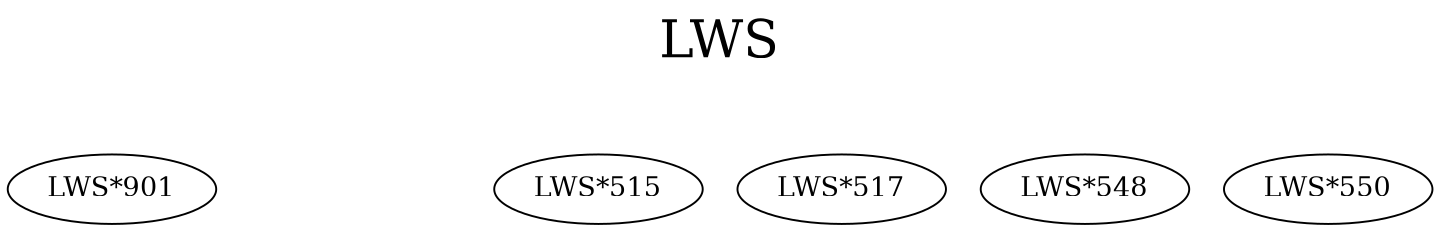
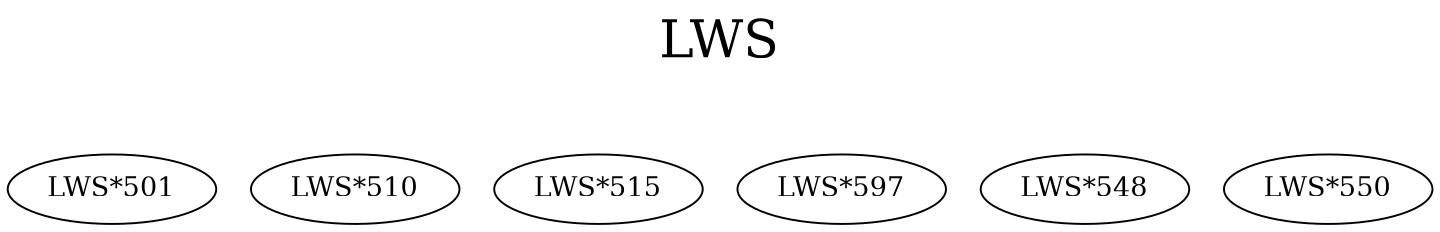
  digraph {
    fontsize=27
    label=LWS
    labelloc=t
-   "LWS*501" [label="LWS*901"]
+   "LWS*501"
+   "LWS*510"
    "LWS*515"
-   "LWS*517"
+   "LWS*517" [label="LWS*597"]
    "LWS*548"
    "LWS*550"
  }
